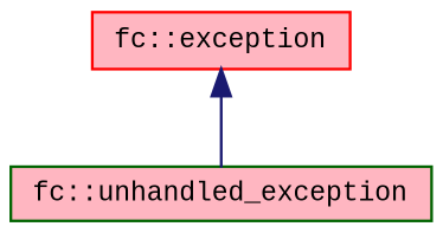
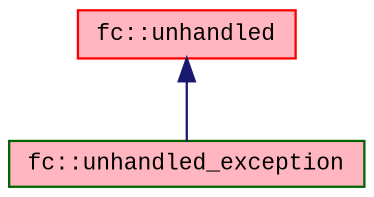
  digraph {
    fontname="Liberation Mono"
    node [fillcolor=lightpink fontname="Liberation Mono" fontsize=10 shape=record style=filled]
-   n1 [color=red fontcolor=black height=0.2 label="fc::exception" width=0.4]
+   n1 [color=red fontcolor=black height=0.2 label="fc::unhandled" width=0.4]
    n2 [color=darkgreen height=0.2 label="fc::unhandled_exception" width=0.4]
    n1 -> n2 [color=midnightblue dir=back fontname="Liberation Mono" fontsize=10 labelfontname=Helvetica labelfontsize=10 style=solid]
  }
